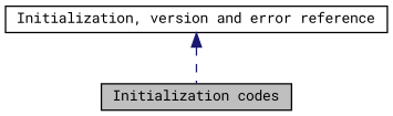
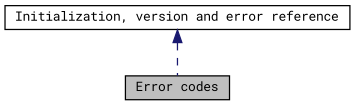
  digraph {
    rankdir=TB
    fontname="Roboto Mono"
    node [color=black fontname="Roboto Mono" fontsize=10 shape=record]
-   n1 [fillcolor=grey75 fontcolor=black height=0.2 label="Initialization codes" style=filled width=0.4]
+   n1 [fillcolor=grey75 fontcolor=black height=0.2 label="Error codes" style=filled width=0.4]
    n2 [height=0.2 label="Initialization, version and error reference" width=0.4]
    n2 -> n1 [color=midnightblue dir=back fontname="Roboto Mono" fontsize=8 labelfontname=FreeSans labelfontsize=8 shape=plaintext style=dashed]
  }
